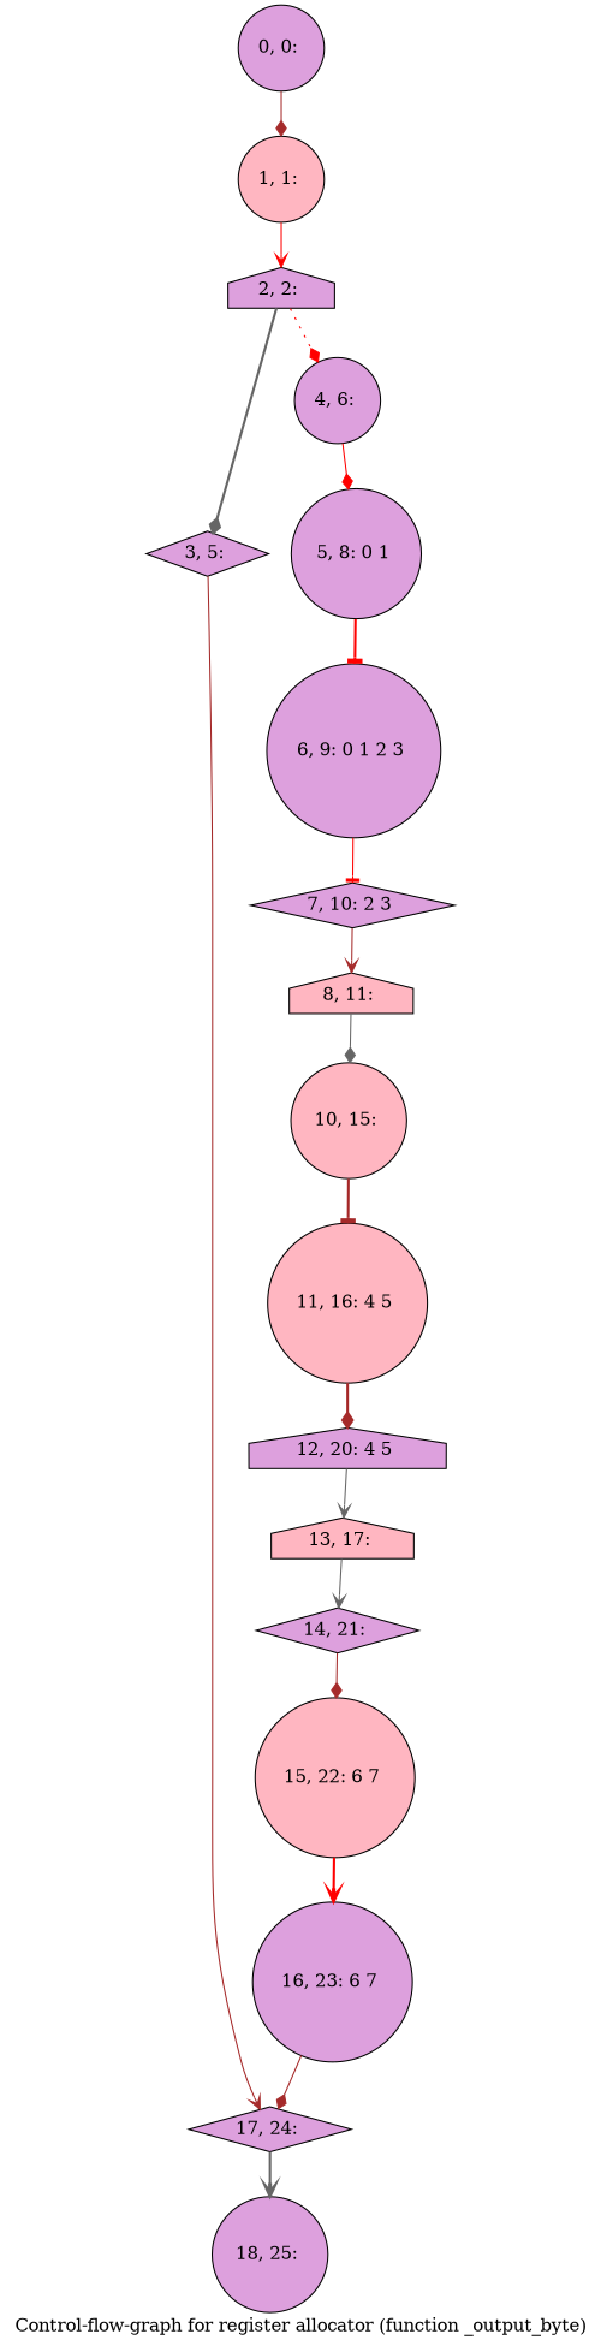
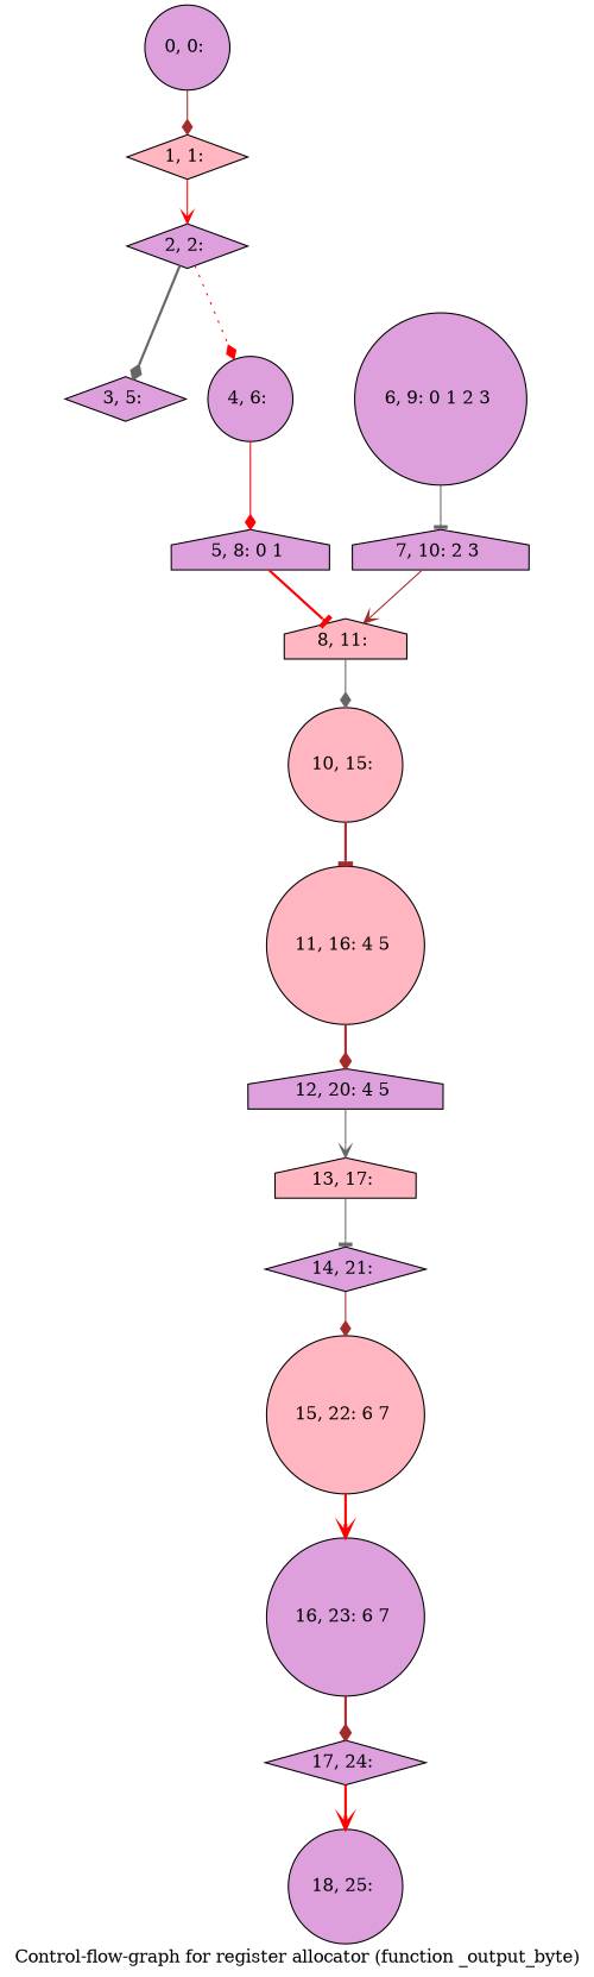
  digraph {
    label="Control-flow-graph for register allocator (function _output_byte)"
    node [fillcolor=plum shape=circle style=filled]
    edge [arrowhead=diamond color=brown style=solid]
    n1 [label="0, 0: "]
-   n2 [fillcolor=lightpink label="1, 1: "]
-   n3 [label="2, 2: " shape=house]
+   n2 [fillcolor=lightpink label="1, 1: " shape=diamond]
+   n3 [label="2, 2: " shape=diamond]
    n4 [label="3, 5: " shape=diamond]
    n5 [label="4, 6: "]
    n6 [label="17, 24: " shape=diamond]
-   n7 [label="5, 8: 0 1 "]
+   n7 [label="5, 8: 0 1 " shape=house]
    n8 [label="18, 25: "]
    n9 [label="6, 9: 0 1 2 3 "]
-   n10 [label="7, 10: 2 3 " shape=diamond]
+   n10 [label="7, 10: 2 3 " shape=house]
    n11 [fillcolor=lightpink label="8, 11: " shape=house]
    n12 [fillcolor=lightpink label="10, 15: "]
    n13 [fillcolor=lightpink label="11, 16: 4 5 "]
    n14 [label="12, 20: 4 5 " shape=house]
    n15 [fillcolor=lightpink label="13, 17: " shape=house]
    n16 [label="14, 21: " shape=diamond]
    n17 [fillcolor=lightpink label="15, 22: 6 7 "]
    n18 [label="16, 23: 6 7 "]
    n1 -> n2
    n2 -> n3 [arrowhead=vee color=red]
    n3 -> n4 [color=gray40 style=bold]
    n3 -> n5 [color=red style=dotted]
-   n4 -> n6 [arrowhead=vee]
    n5 -> n7 [color=red]
-   n6 -> n8 [arrowhead=vee color=gray40 style=bold]
-   n7 -> n9 [arrowhead=tee color=red style=bold]
-   n9 -> n10 [arrowhead=tee color=red]
+   n6 -> n8 [arrowhead=vee color=red style=bold]
+   n7 -> n11 [arrowhead=tee color=red style=bold]
+   n9 -> n10 [arrowhead=tee color=gray40]
    n10 -> n11 [arrowhead=vee]
    n11 -> n12 [color=gray40]
    n12 -> n13 [arrowhead=tee style=bold]
    n13 -> n14 [style=bold]
    n14 -> n15 [arrowhead=vee color=gray40]
-   n15 -> n16 [arrowhead=vee color=gray40]
+   n15 -> n16 [arrowhead=tee color=gray40]
    n16 -> n17
    n17 -> n18 [arrowhead=vee color=red style=bold]
-   n18 -> n6
+   n18 -> n6 [style=bold]
  }
